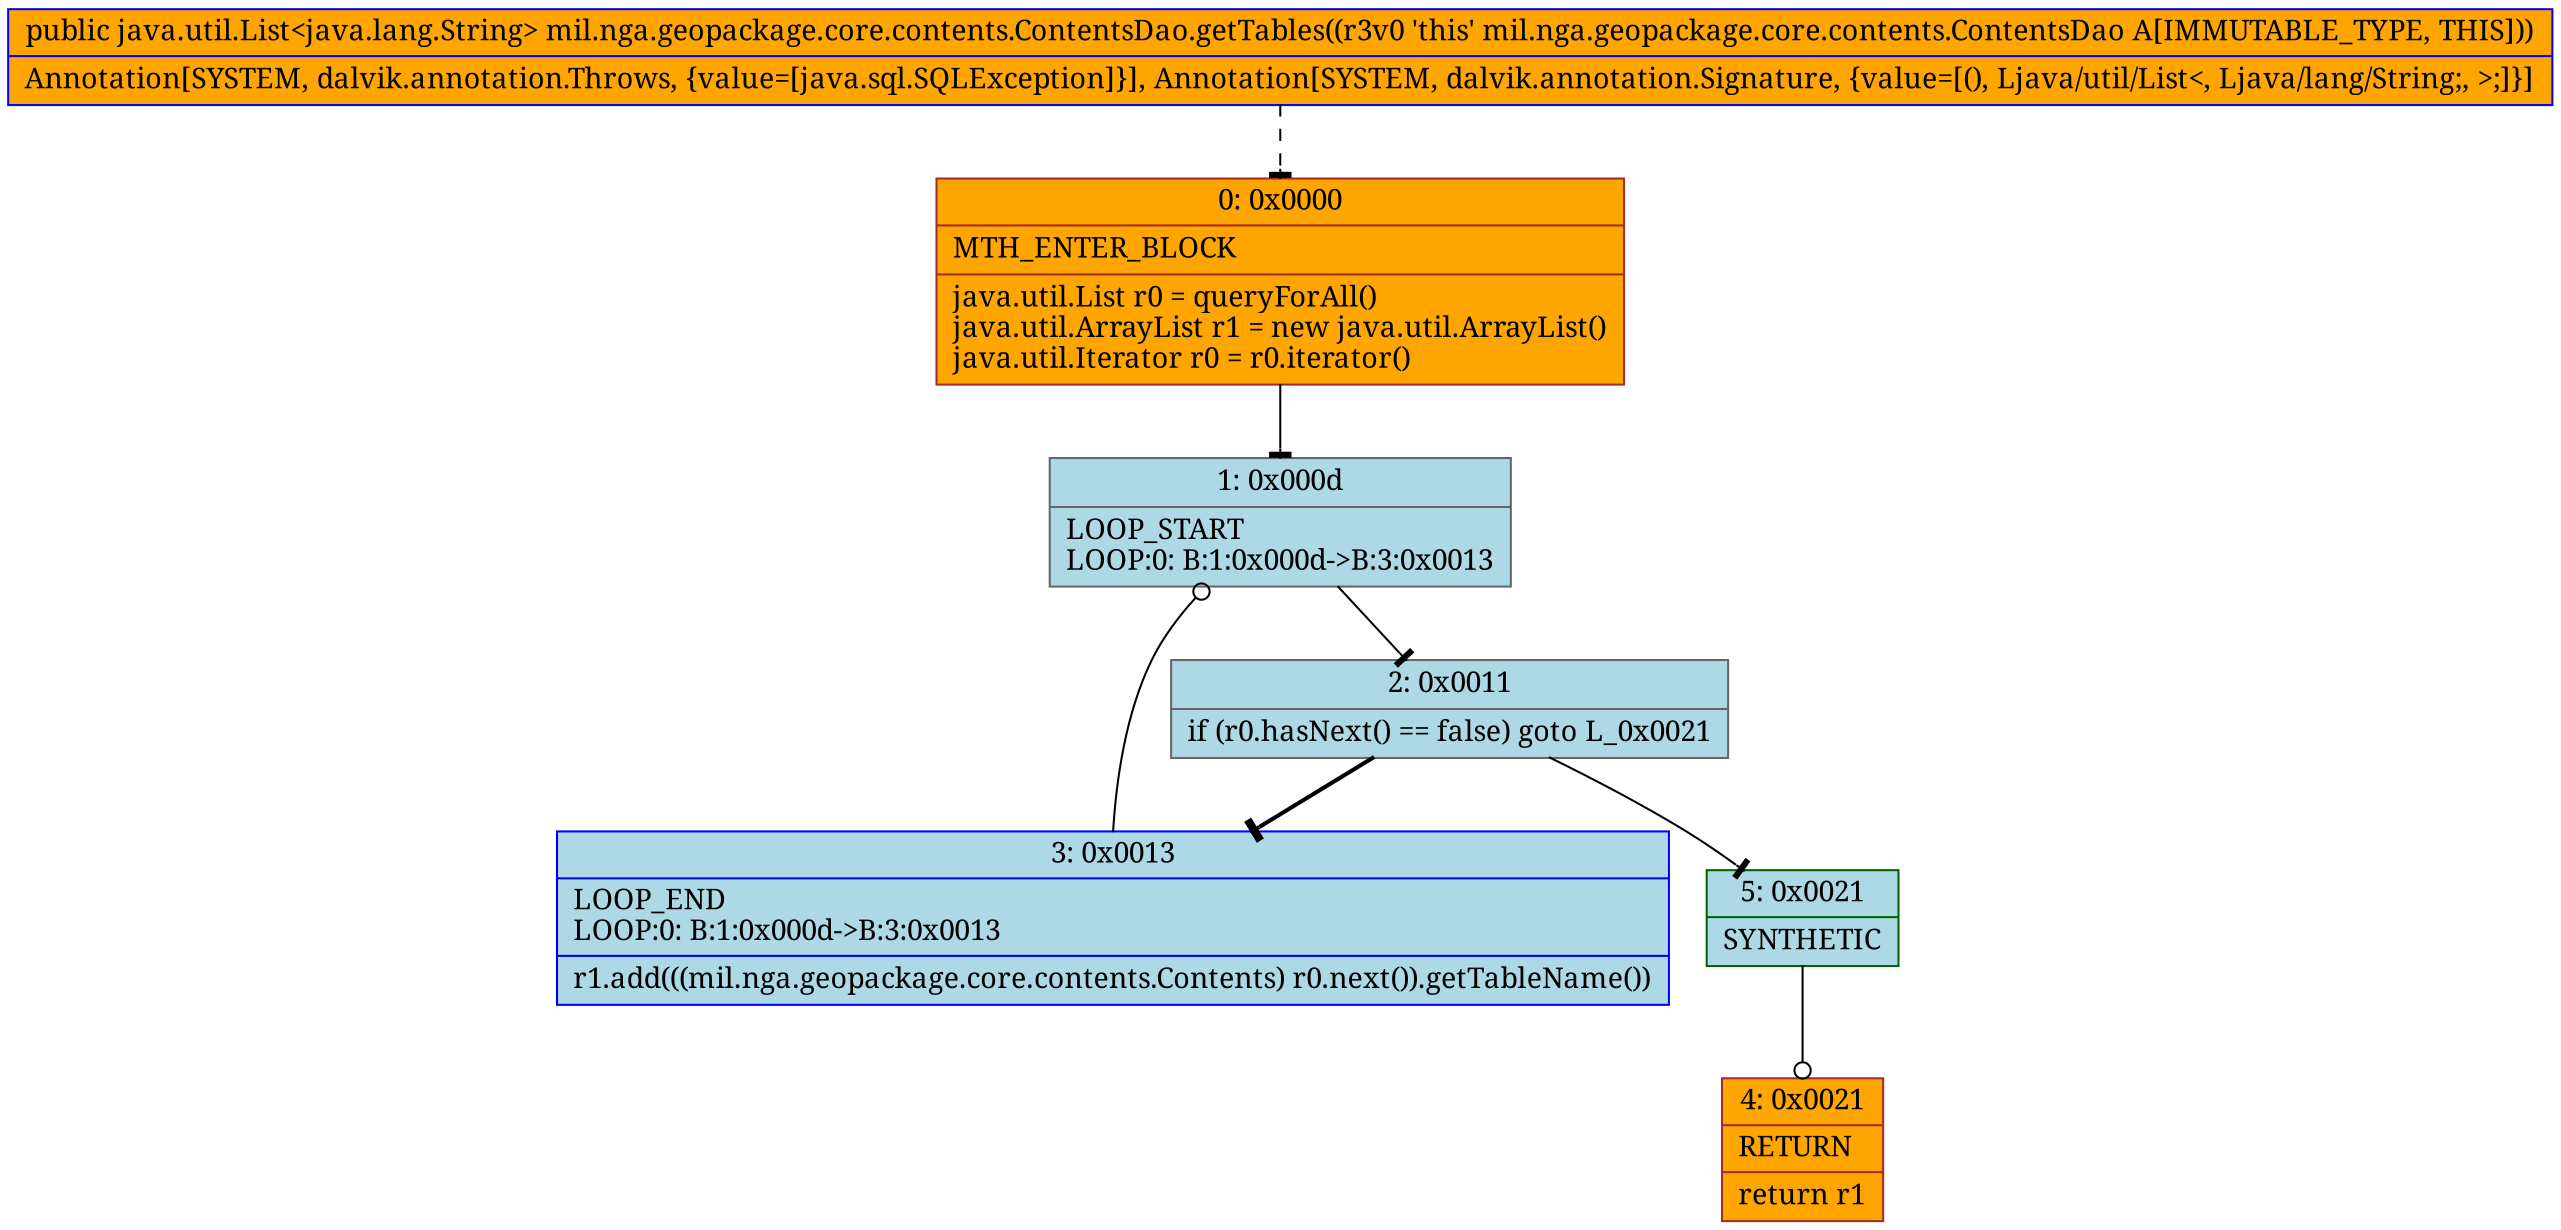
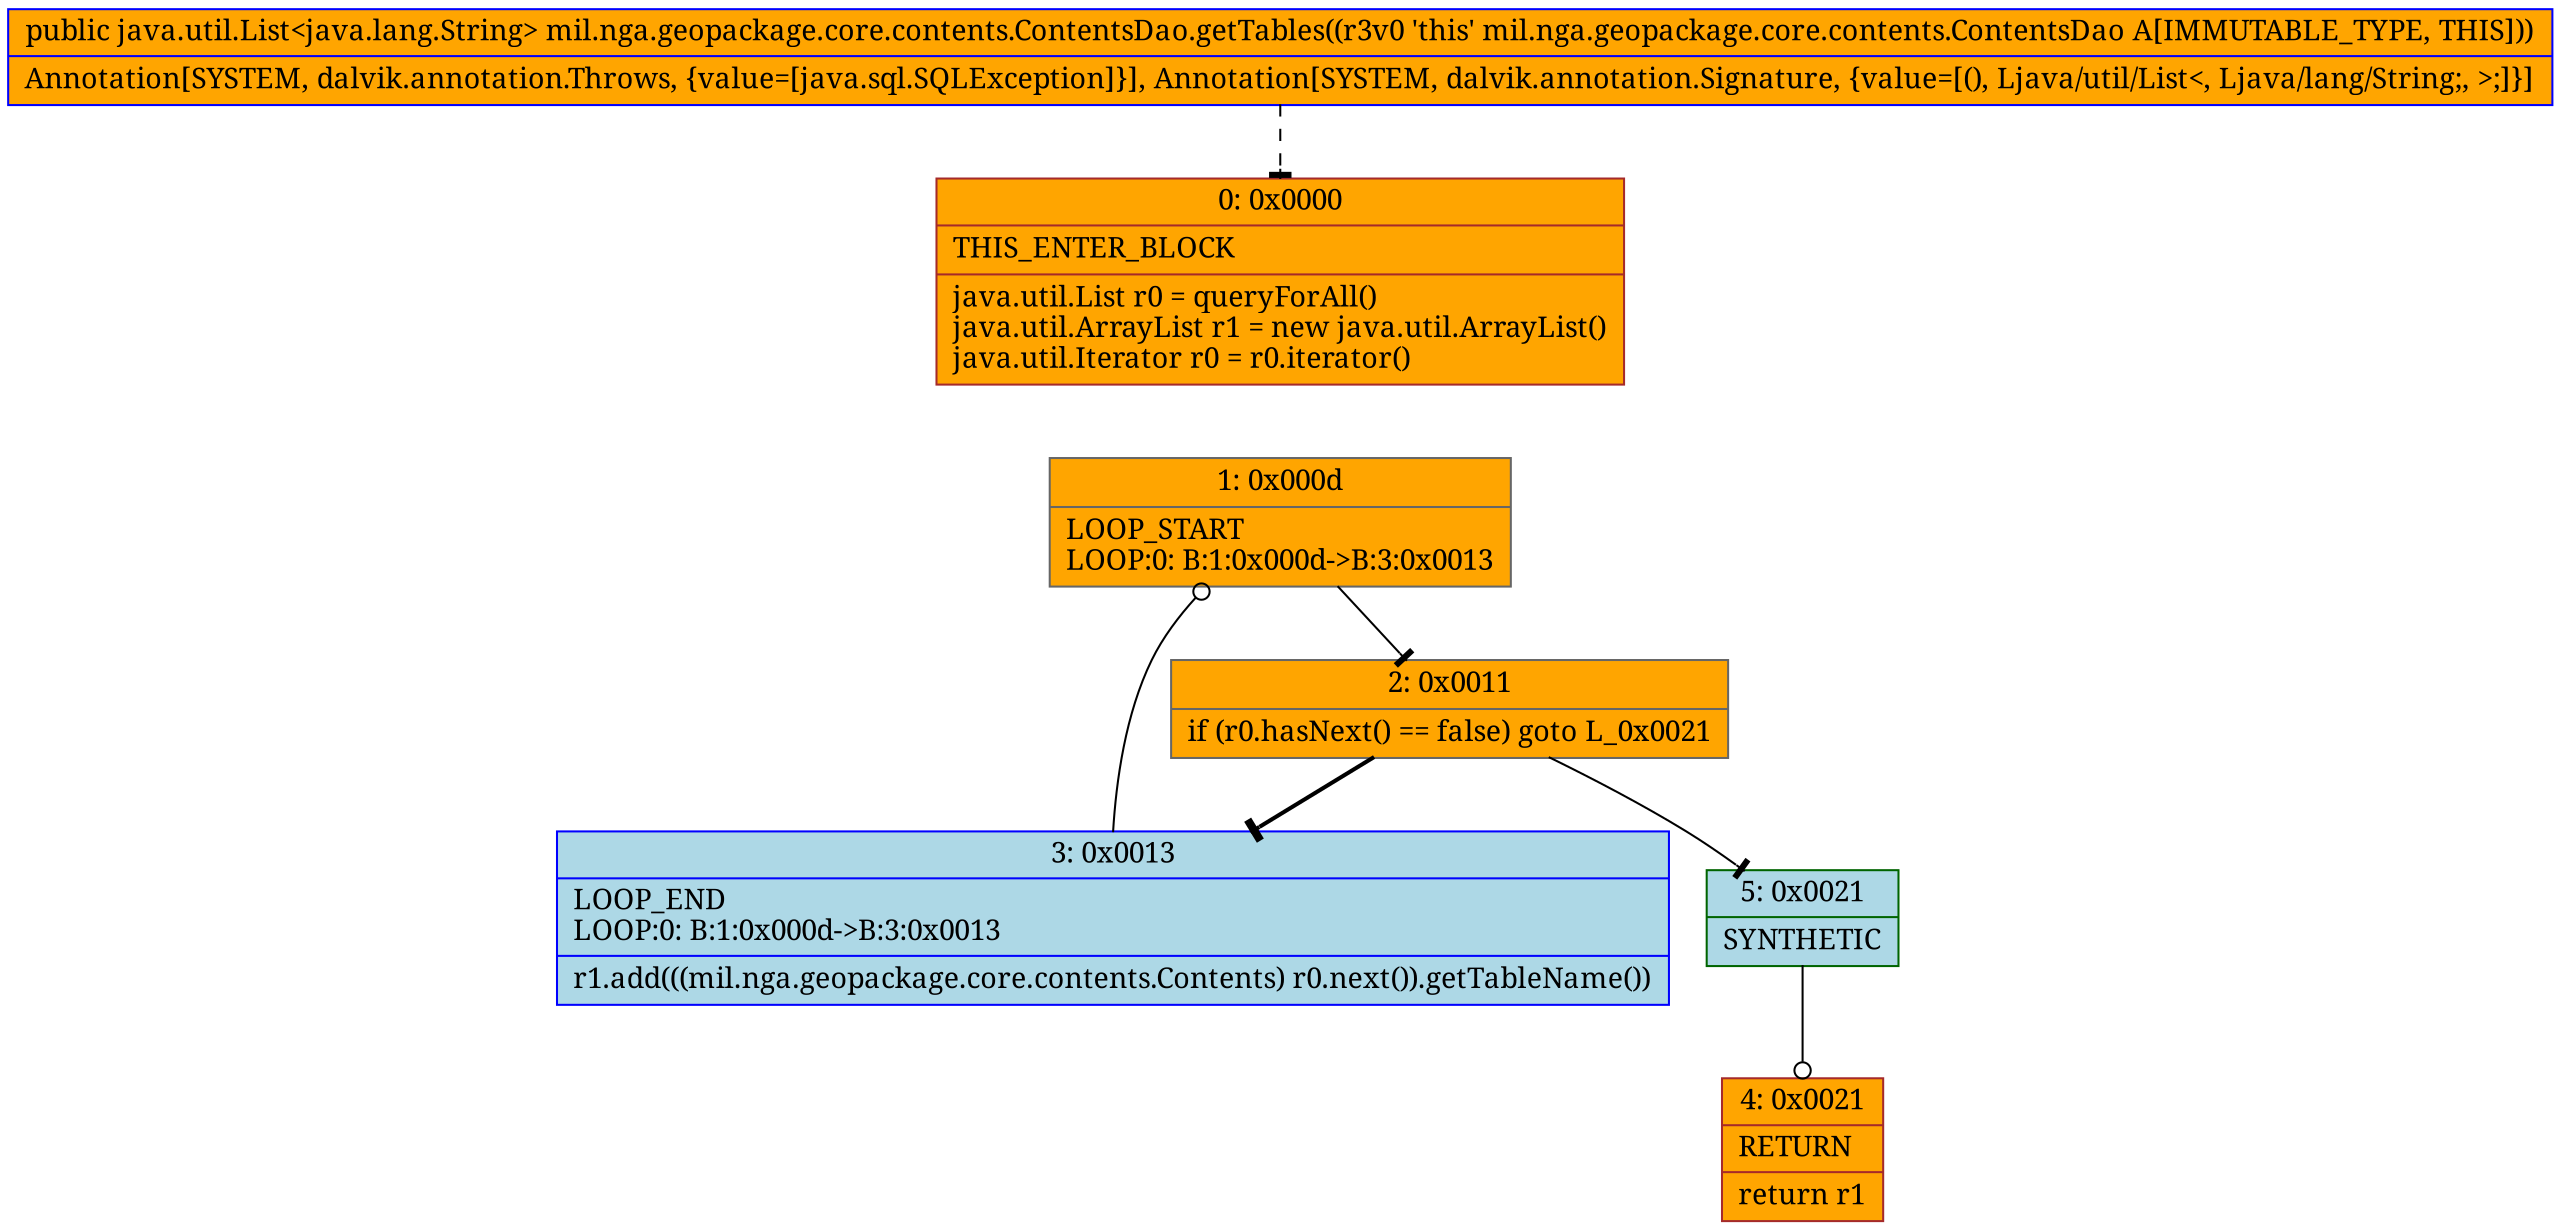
  digraph {
    fontname="Noto Serif"
    node [color=brown fillcolor=orange fontname="Noto Serif" shape=record style=filled]
    edge [arrowhead=tee fontname="Noto Serif" style=solid]
-   n1 [label="{0\:\ 0x0000|MTH_ENTER_BLOCK\l|java.util.List r0 = queryForAll()\ljava.util.ArrayList r1 = new java.util.ArrayList()\ljava.util.Iterator r0 = r0.iterator()\l}"]
-   n2 [color=gray40 fillcolor=lightblue label="{1\:\ 0x000d|LOOP_START\lLOOP:0: B:1:0x000d\-\>B:3:0x0013\l}"]
-   n3 [color=gray40 fillcolor=lightblue label="{2\:\ 0x0011|if (r0.hasNext() == false) goto L_0x0021\l}"]
+   n1 [label="{0\:\ 0x0000|THIS_ENTER_BLOCK\l|java.util.List r0 = queryForAll()\ljava.util.ArrayList r1 = new java.util.ArrayList()\ljava.util.Iterator r0 = r0.iterator()\l}"]
+   n2 [color=gray40 label="{1\:\ 0x000d|LOOP_START\lLOOP:0: B:1:0x000d\-\>B:3:0x0013\l}"]
+   n3 [color=gray40 label="{2\:\ 0x0011|if (r0.hasNext() == false) goto L_0x0021\l}"]
    n4 [color=blue fillcolor=lightblue label="{3\:\ 0x0013|LOOP_END\lLOOP:0: B:1:0x000d\-\>B:3:0x0013\l|r1.add(((mil.nga.geopackage.core.contents.Contents) r0.next()).getTableName())\l}"]
    n5 [color=darkgreen fillcolor=lightblue label="{5\:\ 0x0021|SYNTHETIC\l}"]
    n6 [label="{4\:\ 0x0021|RETURN\l|return r1\l}"]
    n7 [color=blue label="{public java.util.List\<java.lang.String\> mil.nga.geopackage.core.contents.ContentsDao.getTables((r3v0 'this' mil.nga.geopackage.core.contents.ContentsDao A[IMMUTABLE_TYPE, THIS]))  | Annotation[SYSTEM, dalvik.annotation.Throws, \{value=[java.sql.SQLException]\}], Annotation[SYSTEM, dalvik.annotation.Signature, \{value=[(), Ljava\/util\/List\<, Ljava\/lang\/String;, \>;]\}]\l}"]
-   n1 -> n2
    n2 -> n3
    n3 -> n4 [style=bold]
    n3 -> n5
    n4 -> n2 [arrowhead=odot]
    n5 -> n6 [arrowhead=odot]
    n7 -> n1 [style=dashed]
  }
